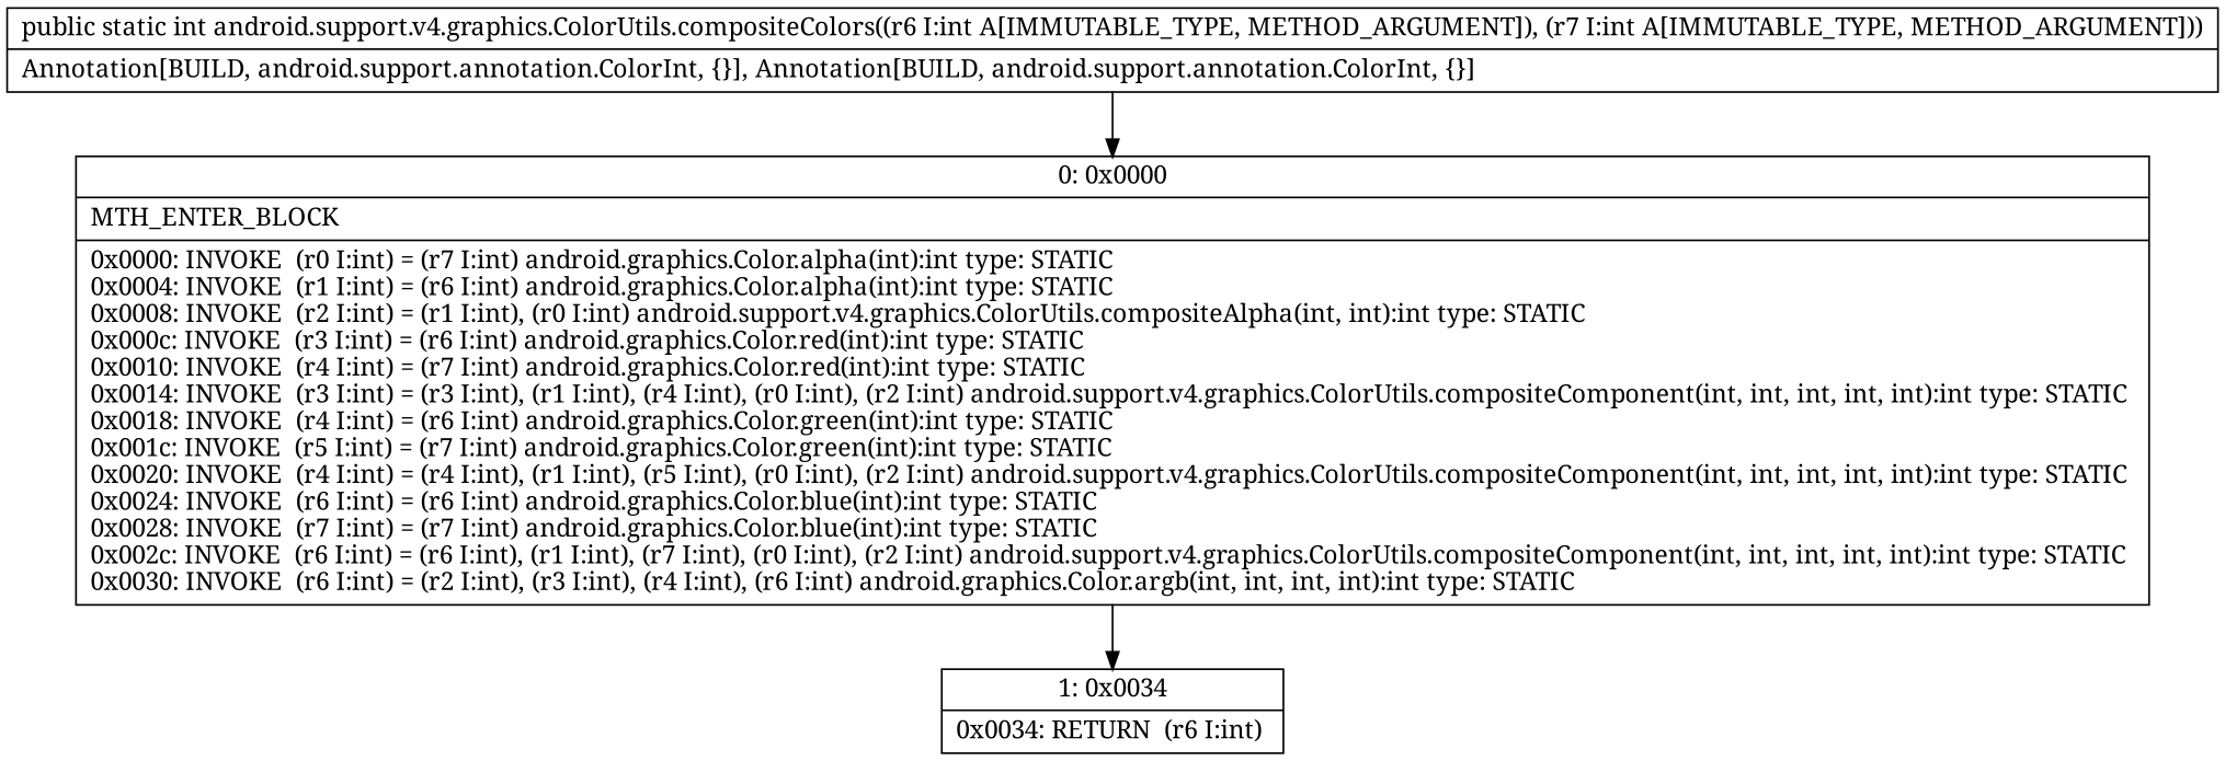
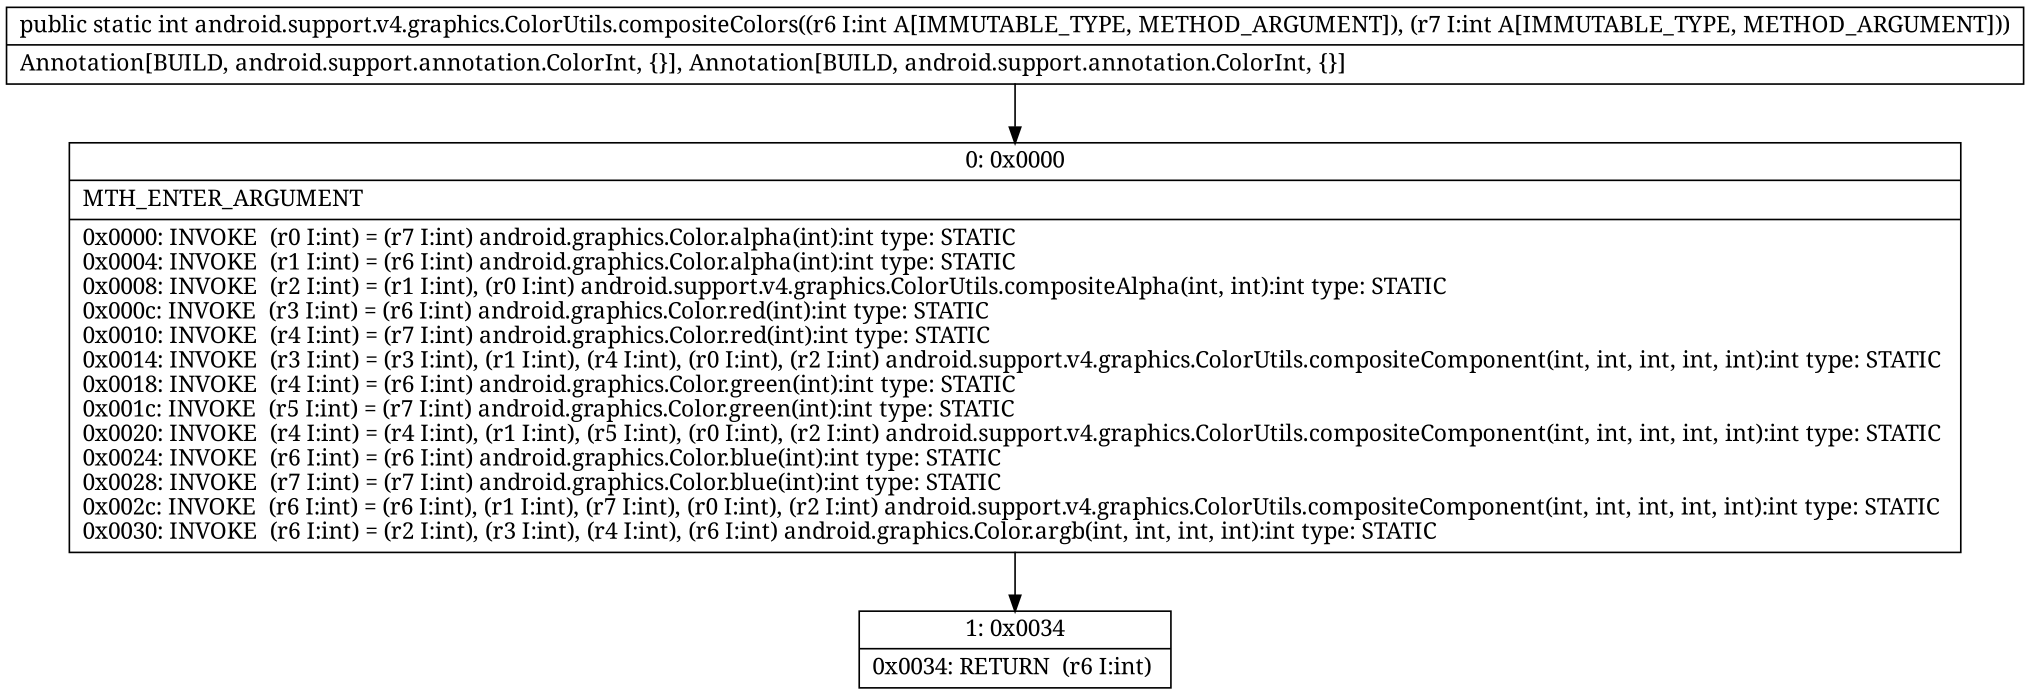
  digraph {
    fontname="Noto Serif"
    node [shape=record fontname="Noto Serif"]
    edge [fontname="Noto Serif"]
-   n1 [label="{0\:\ 0x0000|MTH_ENTER_BLOCK\l|0x0000: INVOKE  (r0 I:int) = (r7 I:int) android.graphics.Color.alpha(int):int type: STATIC \l0x0004: INVOKE  (r1 I:int) = (r6 I:int) android.graphics.Color.alpha(int):int type: STATIC \l0x0008: INVOKE  (r2 I:int) = (r1 I:int), (r0 I:int) android.support.v4.graphics.ColorUtils.compositeAlpha(int, int):int type: STATIC \l0x000c: INVOKE  (r3 I:int) = (r6 I:int) android.graphics.Color.red(int):int type: STATIC \l0x0010: INVOKE  (r4 I:int) = (r7 I:int) android.graphics.Color.red(int):int type: STATIC \l0x0014: INVOKE  (r3 I:int) = (r3 I:int), (r1 I:int), (r4 I:int), (r0 I:int), (r2 I:int) android.support.v4.graphics.ColorUtils.compositeComponent(int, int, int, int, int):int type: STATIC \l0x0018: INVOKE  (r4 I:int) = (r6 I:int) android.graphics.Color.green(int):int type: STATIC \l0x001c: INVOKE  (r5 I:int) = (r7 I:int) android.graphics.Color.green(int):int type: STATIC \l0x0020: INVOKE  (r4 I:int) = (r4 I:int), (r1 I:int), (r5 I:int), (r0 I:int), (r2 I:int) android.support.v4.graphics.ColorUtils.compositeComponent(int, int, int, int, int):int type: STATIC \l0x0024: INVOKE  (r6 I:int) = (r6 I:int) android.graphics.Color.blue(int):int type: STATIC \l0x0028: INVOKE  (r7 I:int) = (r7 I:int) android.graphics.Color.blue(int):int type: STATIC \l0x002c: INVOKE  (r6 I:int) = (r6 I:int), (r1 I:int), (r7 I:int), (r0 I:int), (r2 I:int) android.support.v4.graphics.ColorUtils.compositeComponent(int, int, int, int, int):int type: STATIC \l0x0030: INVOKE  (r6 I:int) = (r2 I:int), (r3 I:int), (r4 I:int), (r6 I:int) android.graphics.Color.argb(int, int, int, int):int type: STATIC \l}"]
+   n1 [label="{0\:\ 0x0000|MTH_ENTER_ARGUMENT\l|0x0000: INVOKE  (r0 I:int) = (r7 I:int) android.graphics.Color.alpha(int):int type: STATIC \l0x0004: INVOKE  (r1 I:int) = (r6 I:int) android.graphics.Color.alpha(int):int type: STATIC \l0x0008: INVOKE  (r2 I:int) = (r1 I:int), (r0 I:int) android.support.v4.graphics.ColorUtils.compositeAlpha(int, int):int type: STATIC \l0x000c: INVOKE  (r3 I:int) = (r6 I:int) android.graphics.Color.red(int):int type: STATIC \l0x0010: INVOKE  (r4 I:int) = (r7 I:int) android.graphics.Color.red(int):int type: STATIC \l0x0014: INVOKE  (r3 I:int) = (r3 I:int), (r1 I:int), (r4 I:int), (r0 I:int), (r2 I:int) android.support.v4.graphics.ColorUtils.compositeComponent(int, int, int, int, int):int type: STATIC \l0x0018: INVOKE  (r4 I:int) = (r6 I:int) android.graphics.Color.green(int):int type: STATIC \l0x001c: INVOKE  (r5 I:int) = (r7 I:int) android.graphics.Color.green(int):int type: STATIC \l0x0020: INVOKE  (r4 I:int) = (r4 I:int), (r1 I:int), (r5 I:int), (r0 I:int), (r2 I:int) android.support.v4.graphics.ColorUtils.compositeComponent(int, int, int, int, int):int type: STATIC \l0x0024: INVOKE  (r6 I:int) = (r6 I:int) android.graphics.Color.blue(int):int type: STATIC \l0x0028: INVOKE  (r7 I:int) = (r7 I:int) android.graphics.Color.blue(int):int type: STATIC \l0x002c: INVOKE  (r6 I:int) = (r6 I:int), (r1 I:int), (r7 I:int), (r0 I:int), (r2 I:int) android.support.v4.graphics.ColorUtils.compositeComponent(int, int, int, int, int):int type: STATIC \l0x0030: INVOKE  (r6 I:int) = (r2 I:int), (r3 I:int), (r4 I:int), (r6 I:int) android.graphics.Color.argb(int, int, int, int):int type: STATIC \l}"]
    n2 [label="{1\:\ 0x0034|0x0034: RETURN  (r6 I:int) \l}"]
    n3 [label="{public static int android.support.v4.graphics.ColorUtils.compositeColors((r6 I:int A[IMMUTABLE_TYPE, METHOD_ARGUMENT]), (r7 I:int A[IMMUTABLE_TYPE, METHOD_ARGUMENT]))  | Annotation[BUILD, android.support.annotation.ColorInt, \{\}], Annotation[BUILD, android.support.annotation.ColorInt, \{\}]\l}"]
    n1 -> n2
    n3 -> n1
  }
